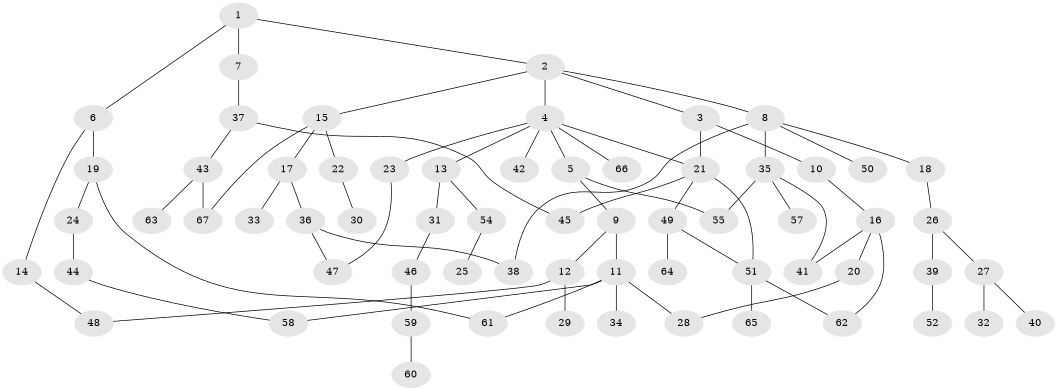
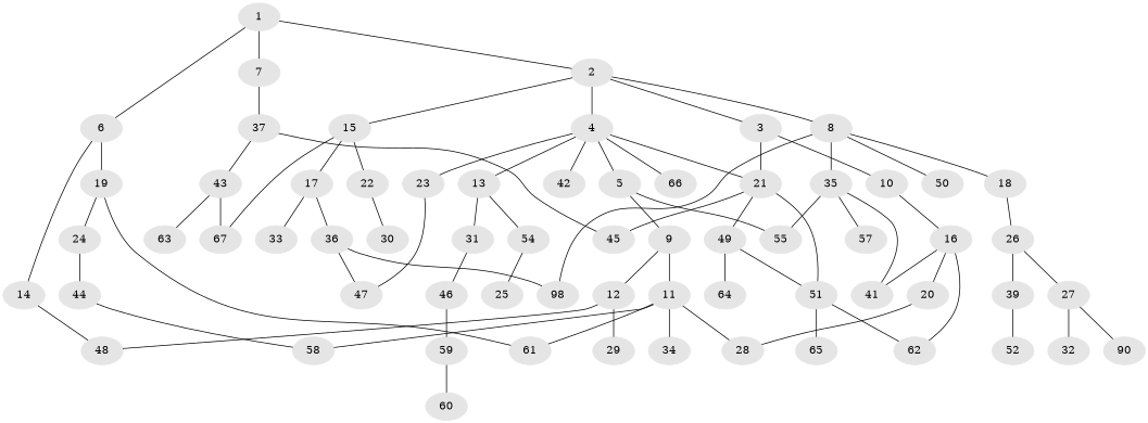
  graph {
    node [color=gray90 style=filled]
    1
    2
    6
    7
    3
    4
    8
    15
    14
    19
    37
    10
    21
    5
    13
    23
    42
    66
    18
    35
-   38
+   38 [label=98]
    50
    17
    22
    67
    16
    45
    49
    51
    9
    55
    31
    54
    47
    11
    12
    48
    61
    24
    43
    26
    41
    57
    28
    34
    58
    29
    20
    62
    46
    25
    33
    36
    30
    44
    27
    39
    64
    65
    32
-   40
+   40 [label=90]
    52
    59
    63
    60
    1 -- 2
    1 -- 6
    1 -- 7
    2 -- 3
    2 -- 4
    2 -- 8
    2 -- 15
    6 -- 14
    6 -- 19
    7 -- 37
    3 -- 10
    3 -- 21
    4 -- 21
    4 -- 5
    4 -- 13
    4 -- 23
    4 -- 42
    4 -- 66
    8 -- 18
    8 -- 35
    8 -- 38
    8 -- 50
    15 -- 17
    15 -- 22
    15 -- 67
    14 -- 48
    19 -- 61
    19 -- 24
    37 -- 45
    37 -- 43
    10 -- 16
    21 -- 45
    21 -- 49
    21 -- 51
    5 -- 9
    5 -- 55
    13 -- 31
    13 -- 54
    23 -- 47
    18 -- 26
    35 -- 55
    35 -- 41
    35 -- 57
    17 -- 33
    17 -- 36
    22 -- 30
    16 -- 41
    16 -- 20
    16 -- 62
    49 -- 51
    49 -- 64
    51 -- 62
    51 -- 65
    9 -- 11
    9 -- 12
    31 -- 46
    54 -- 25
    11 -- 61
    11 -- 28
    11 -- 34
    11 -- 58
    12 -- 48
    12 -- 29
    24 -- 44
    43 -- 67
    43 -- 63
    26 -- 27
    26 -- 39
    20 -- 28
    46 -- 59
    36 -- 38
    36 -- 47
    44 -- 58
    27 -- 32
    27 -- 40
    39 -- 52
    59 -- 60
  }
